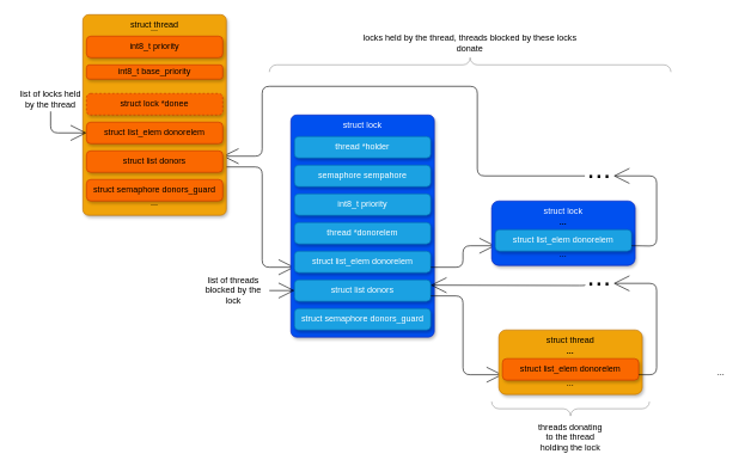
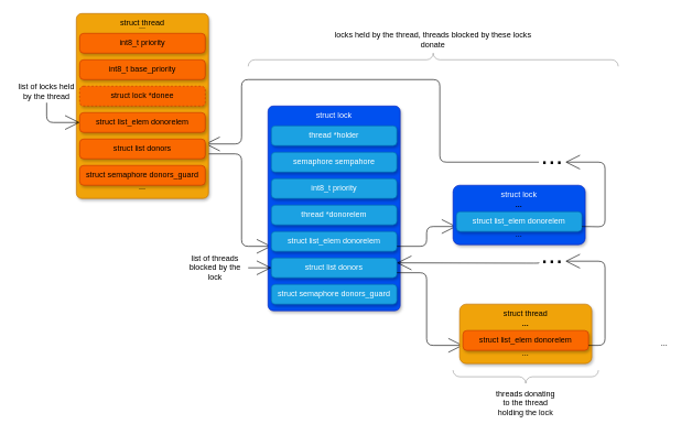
  <mxCell id="0" />
  <mxCell id="1" parent="0" />
  <mxCell id="2" value="..." style="text;html=1;strokeColor=none;fillColor=none;align=center;verticalAlign=middle;whiteSpace=wrap;rounded=0;shadow=1;labelBackgroundColor=none;fontColor=#000000;" parent="1" vertex="1"><mxGeometry x="745" y="330" width="40" height="20" as="geometry" /></mxCell>
  <mxCell id="3" style="edgeStyle=orthogonalEdgeStyle;rounded=1;orthogonalLoop=1;jettySize=auto;html=1;exitX=1;exitY=0.75;exitDx=0;exitDy=0;fontColor=#000000;endArrow=open;endFill=0;endSize=20;entryX=0;entryY=0.75;entryDx=0;entryDy=0;" parent="1" source="27" target="10" edge="1"><mxGeometry relative="1" as="geometry"><Array as="points"><mxPoint x="365" y="233" /><mxPoint x="365" y="373" /><mxPoint x="410" y="373" /></Array><mxPoint x="315" y="322.5" as="sourcePoint" /><mxPoint x="355" y="370" as="targetPoint" /></mxGeometry></mxCell>
  <mxCell id="4" value="..." style="text;html=1;strokeColor=none;fillColor=none;align=center;verticalAlign=middle;whiteSpace=wrap;rounded=0;shadow=1;labelBackgroundColor=none;fontColor=#000000;" parent="1" vertex="1"><mxGeometry x="475" y="360" width="40" height="20" as="geometry" /></mxCell>
  <mxCell id="5" value="struct lock" style="rounded=1;whiteSpace=wrap;html=1;arcSize=4;verticalAlign=top;fillColor=#0050ef;strokeColor=#001DBC;fontColor=#ffffff;shadow=1;" parent="1" vertex="1"><mxGeometry x="405" y="160" width="200" height="310" as="geometry" /></mxCell>
  <mxCell id="6" value="semaphore sempahore" style="rounded=1;whiteSpace=wrap;html=1;arcSize=20;fillColor=#1ba1e2;strokeColor=#006EAF;shadow=1;labelBackgroundColor=none;fontColor=#ffffff;" parent="1" vertex="1"><mxGeometry x="410" y="230" width="190" height="30" as="geometry" /></mxCell>
  <mxCell id="7" value="thread *holder" style="rounded=1;whiteSpace=wrap;html=1;arcSize=20;fillColor=#1ba1e2;strokeColor=#006EAF;fontColor=#ffffff;shadow=1;" parent="1" vertex="1"><mxGeometry x="410" y="190" width="190" height="30" as="geometry" /></mxCell>
  <mxCell id="8" value="int8_t priority" style="rounded=1;whiteSpace=wrap;html=1;arcSize=20;fillColor=#1ba1e2;strokeColor=#006EAF;shadow=1;labelBackgroundColor=none;fontColor=#ffffff;" parent="1" vertex="1"><mxGeometry x="410" y="270" width="190" height="30" as="geometry" /></mxCell>
  <mxCell id="9" value="thread *donorelem" style="rounded=1;whiteSpace=wrap;html=1;arcSize=20;fillColor=#1ba1e2;strokeColor=#006EAF;shadow=1;labelBackgroundColor=none;fontColor=#ffffff;" parent="1" vertex="1"><mxGeometry x="410" y="310" width="190" height="30" as="geometry" /></mxCell>
  <mxCell id="10" value="struct list_elem donorelem" style="rounded=1;whiteSpace=wrap;html=1;arcSize=20;fillColor=#1ba1e2;strokeColor=#006EAF;shadow=1;labelBackgroundColor=none;fontColor=#ffffff;" parent="1" vertex="1"><mxGeometry x="410" y="350" width="190" height="30" as="geometry" /></mxCell>
  <mxCell id="11" value="struct semaphore donors_guard" style="rounded=1;whiteSpace=wrap;html=1;arcSize=20;fillColor=#1ba1e2;strokeColor=#006EAF;shadow=1;labelBackgroundColor=none;fontColor=#ffffff;" parent="1" vertex="1"><mxGeometry x="410" y="430" width="190" height="30" as="geometry" /></mxCell>
  <mxCell id="12" value="struct list donors" style="rounded=1;whiteSpace=wrap;html=1;arcSize=20;fillColor=#1ba1e2;strokeColor=#006EAF;shadow=1;labelBackgroundColor=none;fontColor=#ffffff;" parent="1" vertex="1"><mxGeometry x="410" y="390" width="190" height="30" as="geometry" /></mxCell>
  <mxCell id="13" style="edgeStyle=orthogonalEdgeStyle;rounded=1;orthogonalLoop=1;jettySize=auto;html=1;exitX=1;exitY=0.75;exitDx=0;exitDy=0;fontColor=#000000;endArrow=open;endFill=0;endSize=20;entryX=0;entryY=0.75;entryDx=0;entryDy=0;" parent="1" source="10" target="39" edge="1"><mxGeometry relative="1" as="geometry"><Array as="points"><mxPoint x="645" y="373" /><mxPoint x="645" y="343" /><mxPoint x="690" y="343" /></Array><mxPoint x="320" y="242.5" as="sourcePoint" /><mxPoint x="420" y="382.5" as="targetPoint" /></mxGeometry></mxCell>
  <mxCell id="14" value="&lt;font style=&quot;font-size: 40px&quot;&gt;...&lt;/font&gt;" style="text;html=1;strokeColor=none;fillColor=none;align=center;verticalAlign=bottom;whiteSpace=wrap;rounded=0;shadow=1;labelBackgroundColor=none;fontColor=#000000;" parent="1" vertex="1"><mxGeometry x="815" y="230" width="40" height="30" as="geometry" /></mxCell>
  <mxCell id="15" style="edgeStyle=orthogonalEdgeStyle;rounded=1;orthogonalLoop=1;jettySize=auto;html=1;exitX=0;exitY=0.5;exitDx=0;exitDy=0;fontColor=#000000;endArrow=open;endFill=0;endSize=20;entryX=1;entryY=0.25;entryDx=0;entryDy=0;" parent="1" source="14" target="27" edge="1"><mxGeometry relative="1" as="geometry"><Array as="points"><mxPoint x="665" y="245" /><mxPoint x="665" y="120" /><mxPoint x="365" y="120" /><mxPoint x="365" y="218" /></Array><mxPoint x="1070" y="382.5" as="sourcePoint" /><mxPoint x="1045" y="255" as="targetPoint" /></mxGeometry></mxCell>
  <mxCell id="16" value="..." style="text;html=1;strokeColor=none;fillColor=none;align=center;verticalAlign=middle;whiteSpace=wrap;rounded=0;shadow=1;labelBackgroundColor=none;fontColor=#000000;" parent="1" vertex="1"><mxGeometry x="755" y="510" width="40" height="20" as="geometry" /></mxCell>
  <mxCell id="17" style="edgeStyle=orthogonalEdgeStyle;rounded=1;orthogonalLoop=1;jettySize=auto;html=1;exitX=1;exitY=0.75;exitDx=0;exitDy=0;fontColor=#000000;endArrow=open;endFill=0;endSize=20;entryX=0;entryY=0.75;entryDx=0;entryDy=0;" parent="1" source="12" target="45" edge="1"><mxGeometry relative="1" as="geometry"><Array as="points"><mxPoint x="645" y="413" /><mxPoint x="645" y="523" /></Array><mxPoint x="625" y="469.17" as="sourcePoint" /><mxPoint x="715" y="469.17" as="targetPoint" /></mxGeometry></mxCell>
  <mxCell id="18" value="..." style="text;html=1;strokeColor=none;fillColor=none;align=center;verticalAlign=middle;whiteSpace=wrap;rounded=0;shadow=1;labelBackgroundColor=none;fontColor=#000000;" parent="1" vertex="1"><mxGeometry x="985" y="510" width="40" height="20" as="geometry" /></mxCell>
  <mxCell id="19" value="&lt;font style=&quot;font-size: 40px&quot;&gt;...&lt;/font&gt;" style="text;html=1;strokeColor=none;fillColor=none;align=center;verticalAlign=bottom;whiteSpace=wrap;rounded=0;shadow=1;labelBackgroundColor=none;fontColor=#000000;" parent="1" vertex="1"><mxGeometry x="815" y="380" width="40" height="30" as="geometry" /></mxCell>
  <mxCell id="20" style="edgeStyle=orthogonalEdgeStyle;rounded=1;orthogonalLoop=1;jettySize=auto;html=1;exitX=0.003;exitY=0.563;exitDx=0;exitDy=0;fontColor=#000000;endArrow=open;endFill=0;endSize=20;entryX=1;entryY=0.25;entryDx=0;entryDy=0;exitPerimeter=0;" parent="1" source="19" target="12" edge="1"><mxGeometry relative="1" as="geometry"><Array as="points"><mxPoint x="815" y="398" /><mxPoint x="805" y="398" /></Array><mxPoint x="885" y="427.5" as="sourcePoint" /><mxPoint x="850" y="340" as="targetPoint" /></mxGeometry></mxCell>
  <mxCell id="21" value="list of locks held by the thread" style="text;html=1;strokeColor=none;fillColor=none;align=center;verticalAlign=middle;whiteSpace=wrap;rounded=0;" parent="1" vertex="1"><mxGeometry y="120" width="100" height="35" as="geometry" x="20" /></mxCell>
  <mxCell id="22" value="struct thread" style="rounded=1;whiteSpace=wrap;html=1;arcSize=4;verticalAlign=top;fillColor=#f0a30a;strokeColor=#BD7000;fontColor=#000000;shadow=1;" parent="1" vertex="1"><mxGeometry x="115" width="200" height="280" as="geometry" y="20" /></mxCell>
- <mxCell id="23" value="int8_t base_priority" style="rounded=1;whiteSpace=wrap;html=1;arcSize=20;fillColor=#fa6800;strokeColor=#C73500;shadow=1;labelBackgroundColor=none;fontColor=#000000;" parent="1" vertex="1"><mxGeometry x="120" y="90" width="190" height="20" as="geometry" /></mxCell>
+ <mxCell id="23" value="int8_t base_priority" style="rounded=1;whiteSpace=wrap;html=1;arcSize=20;fillColor=#fa6800;strokeColor=#C73500;shadow=1;labelBackgroundColor=none;fontColor=#000000;" parent="1" vertex="1"><mxGeometry x="120" y="90" width="190" height="30" as="geometry" /></mxCell>
  <mxCell id="24" value="int8_t priority" style="rounded=1;whiteSpace=wrap;html=1;arcSize=20;fillColor=#fa6800;strokeColor=#C73500;fontColor=#000000;shadow=1;" parent="1" vertex="1"><mxGeometry x="120" y="50" width="190" height="30" as="geometry" /></mxCell>
  <mxCell id="25" value="struct lock *donee" style="rounded=1;whiteSpace=wrap;html=1;arcSize=20;fillColor=#fa6800;strokeColor=#C73500;shadow=1;labelBackgroundColor=none;fontColor=#000000;dashed=1;" parent="1" vertex="1"><mxGeometry x="120" y="130" width="190" height="30" as="geometry" /></mxCell>
  <mxCell id="26" value="&lt;span&gt;struct list_elem donorelem&lt;/span&gt;" style="rounded=1;whiteSpace=wrap;html=1;arcSize=20;fillColor=#fa6800;strokeColor=#C73500;shadow=1;labelBackgroundColor=none;fontColor=#000000;fontStyle=0" parent="1" vertex="1"><mxGeometry x="120" y="170" width="190" height="30" as="geometry" /></mxCell>
  <mxCell id="27" value="struct list donors" style="rounded=1;whiteSpace=wrap;html=1;arcSize=20;fillColor=#fa6800;strokeColor=#C73500;shadow=1;labelBackgroundColor=none;fontColor=#000000;" parent="1" vertex="1"><mxGeometry x="120" y="210" width="190" height="30" as="geometry" /></mxCell>
  <mxCell id="28" value="struct semaphore donors_guard" style="rounded=1;whiteSpace=wrap;html=1;arcSize=20;fillColor=#fa6800;strokeColor=#C73500;shadow=1;labelBackgroundColor=none;fontColor=#000000;" parent="1" vertex="1"><mxGeometry x="120" y="250" width="190" height="30" as="geometry" /></mxCell>
  <mxCell id="29" value="..." style="text;html=1;strokeColor=none;fillColor=none;align=center;verticalAlign=middle;whiteSpace=wrap;rounded=0;shadow=1;labelBackgroundColor=none;fontColor=#000000;" parent="1" vertex="1"><mxGeometry x="195" y="273" width="40" height="20" as="geometry" /></mxCell>
  <mxCell id="30" value="..." style="text;html=1;strokeColor=none;fillColor=none;align=center;verticalAlign=middle;whiteSpace=wrap;rounded=0;shadow=1;labelBackgroundColor=none;fontColor=#000000;" parent="1" vertex="1"><mxGeometry x="195" y="30" width="40" height="20" as="geometry" /></mxCell>
  <mxCell id="31" style="edgeStyle=orthogonalEdgeStyle;rounded=1;orthogonalLoop=1;jettySize=auto;html=1;exitX=0.5;exitY=1;exitDx=0;exitDy=0;fontColor=#000000;endArrow=open;endFill=0;endSize=20;entryX=0;entryY=0.5;entryDx=0;entryDy=0;" parent="1" source="21" target="26" edge="1"><mxGeometry relative="1" as="geometry"><Array as="points"><mxPoint x="70" y="185" /></Array><mxPoint x="-115" y="260" as="sourcePoint" /><mxPoint x="-25" y="230" as="targetPoint" /></mxGeometry></mxCell>
  <mxCell id="32" value="list of threads blocked by the lock" style="text;html=1;strokeColor=none;fillColor=none;align=center;verticalAlign=middle;whiteSpace=wrap;rounded=0;" parent="1" vertex="1"><mxGeometry x="275" y="395" width="100" height="20" as="geometry" /></mxCell>
  <mxCell id="33" style="edgeStyle=orthogonalEdgeStyle;rounded=1;orthogonalLoop=1;jettySize=auto;html=1;fontColor=#000000;endArrow=open;endFill=0;endSize=20;entryX=0;entryY=0.5;entryDx=0;entryDy=0;exitX=1;exitY=0.5;exitDx=0;exitDy=0;" parent="1" source="32" target="12" edge="1"><mxGeometry relative="1" as="geometry"><Array as="points" /><mxPoint x="375" y="405" as="sourcePoint" /><mxPoint x="410" y="404.83" as="targetPoint" /></mxGeometry></mxCell>
  <mxCell id="34" value="" style="verticalLabelPosition=bottom;shadow=0;dashed=0;align=center;html=1;verticalAlign=top;strokeWidth=1;shape=mxgraph.mockup.markup.curlyBrace;strokeColor=#999999;rotation=-180;fontColor=#FFFFFF;" parent="1" vertex="1"><mxGeometry x="685" y="560" width="220" height="20" as="geometry" /></mxCell>
  <mxCell id="35" value="threads donating to the thread holding the lock" style="text;html=1;strokeColor=none;fillColor=none;align=center;verticalAlign=middle;whiteSpace=wrap;rounded=0;" parent="1" vertex="1"><mxGeometry x="745" y="600" width="100" height="20" as="geometry" /></mxCell>
  <mxCell id="36" value="" style="verticalLabelPosition=bottom;shadow=0;dashed=0;align=center;html=1;verticalAlign=top;strokeWidth=1;shape=mxgraph.mockup.markup.curlyBrace;strokeColor=#999999;rotation=0;fontColor=#FFFFFF;" parent="1" vertex="1"><mxGeometry x="375" y="80" width="560" height="20" as="geometry" /></mxCell>
  <mxCell id="37" value="locks held by the thread, threads blocked by these locks donate" style="text;html=1;strokeColor=none;fillColor=none;align=center;verticalAlign=middle;whiteSpace=wrap;rounded=0;" parent="1" vertex="1"><mxGeometry x="505" y="50" width="300" height="20" as="geometry" /></mxCell>
  <mxCell id="38" value="struct lock" style="rounded=1;whiteSpace=wrap;html=1;arcSize=11;verticalAlign=top;fillColor=#0050ef;strokeColor=#001DBC;fontColor=#ffffff;shadow=1;" parent="1" vertex="1"><mxGeometry x="685" y="280" width="200" height="90" as="geometry" /></mxCell>
  <mxCell id="39" value="struct list_elem donorelem" style="rounded=1;whiteSpace=wrap;html=1;arcSize=20;fillColor=#1ba1e2;strokeColor=#006EAF;shadow=1;labelBackgroundColor=none;fontColor=#ffffff;" parent="1" vertex="1"><mxGeometry x="690" y="320" width="190" height="30" as="geometry" /></mxCell>
  <mxCell id="40" value="..." style="text;html=1;strokeColor=none;fillColor=none;align=center;verticalAlign=middle;whiteSpace=wrap;rounded=0;shadow=1;labelBackgroundColor=none;fontColor=#000000;" parent="1" vertex="1"><mxGeometry x="765" y="300" width="40" height="20" as="geometry" /></mxCell>
  <mxCell id="41" value="..." style="text;html=1;strokeColor=none;fillColor=none;align=center;verticalAlign=middle;whiteSpace=wrap;rounded=0;shadow=1;labelBackgroundColor=none;fontColor=#000000;" parent="1" vertex="1"><mxGeometry x="765" y="300" width="40" height="20" as="geometry" /></mxCell>
  <mxCell id="42" value="..." style="text;html=1;strokeColor=none;fillColor=none;align=center;verticalAlign=middle;whiteSpace=wrap;rounded=0;shadow=1;labelBackgroundColor=none;fontColor=#000000;" parent="1" vertex="1"><mxGeometry x="765" y="345" width="40" height="20" as="geometry" /></mxCell>
  <mxCell id="43" style="edgeStyle=orthogonalEdgeStyle;rounded=1;orthogonalLoop=1;jettySize=auto;html=1;fontColor=#000000;endArrow=open;endFill=0;endSize=20;entryX=1;entryY=0.5;entryDx=0;entryDy=0;exitX=1;exitY=0.75;exitDx=0;exitDy=0;" parent="1" source="39" target="14" edge="1"><mxGeometry relative="1" as="geometry"><Array as="points"><mxPoint x="885" y="343" /><mxPoint x="915" y="343" /><mxPoint x="915" y="245" /></Array><mxPoint x="935" y="360" as="sourcePoint" /><mxPoint x="1015" y="270" as="targetPoint" /></mxGeometry></mxCell>
  <mxCell id="44" value="struct thread" style="rounded=1;whiteSpace=wrap;html=1;arcSize=11;verticalAlign=top;fillColor=#f0a30a;strokeColor=#BD7000;fontColor=#000000;shadow=1;" parent="1" vertex="1"><mxGeometry x="695" y="460" width="200" height="90" as="geometry" /></mxCell>
  <mxCell id="45" value="struct list_elem donorelem" style="rounded=1;whiteSpace=wrap;html=1;arcSize=20;fillColor=#fa6800;strokeColor=#C73500;shadow=1;labelBackgroundColor=none;fontColor=#000000;" parent="1" vertex="1"><mxGeometry x="700" y="500" width="190" height="30" as="geometry" /></mxCell>
  <mxCell id="46" value="..." style="text;html=1;strokeColor=none;fillColor=none;align=center;verticalAlign=middle;whiteSpace=wrap;rounded=0;shadow=1;labelBackgroundColor=none;fontColor=#000000;" parent="1" vertex="1"><mxGeometry x="775" y="480" width="40" height="20" as="geometry" /></mxCell>
  <mxCell id="47" value="..." style="text;html=1;strokeColor=none;fillColor=none;align=center;verticalAlign=middle;whiteSpace=wrap;rounded=0;shadow=1;labelBackgroundColor=none;fontColor=#000000;" parent="1" vertex="1"><mxGeometry x="775" y="480" width="40" height="20" as="geometry" /></mxCell>
  <mxCell id="48" value="..." style="text;html=1;strokeColor=none;fillColor=none;align=center;verticalAlign=middle;whiteSpace=wrap;rounded=0;shadow=1;labelBackgroundColor=none;fontColor=#000000;" parent="1" vertex="1"><mxGeometry x="775" y="525" width="40" height="20" as="geometry" /></mxCell>
  <mxCell id="49" style="edgeStyle=orthogonalEdgeStyle;rounded=1;orthogonalLoop=1;jettySize=auto;html=1;exitX=1;exitY=0.75;exitDx=0;exitDy=0;fontColor=#000000;endArrow=open;endFill=0;endSize=20;entryX=1;entryY=0.5;entryDx=0;entryDy=0;" parent="1" source="45" target="19" edge="1"><mxGeometry relative="1" as="geometry"><Array as="points"><mxPoint x="915" y="523" /><mxPoint x="915" y="395" /></Array><mxPoint x="900" y="532.5" as="sourcePoint" /><mxPoint x="955.667" y="420" as="targetPoint" /></mxGeometry></mxCell>
